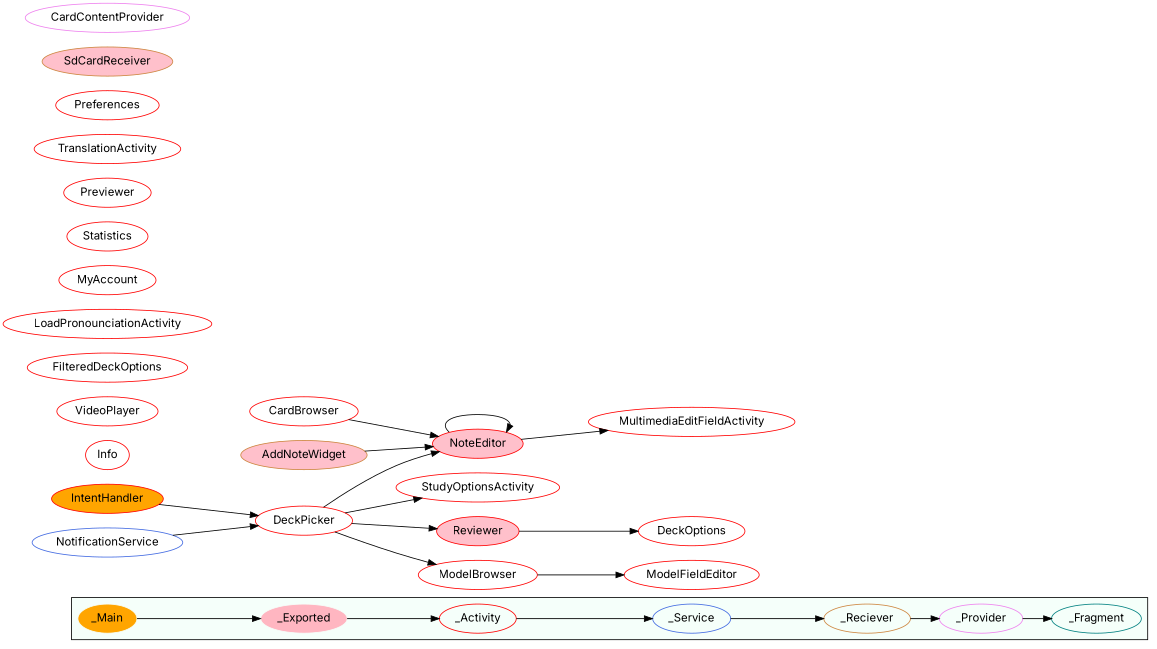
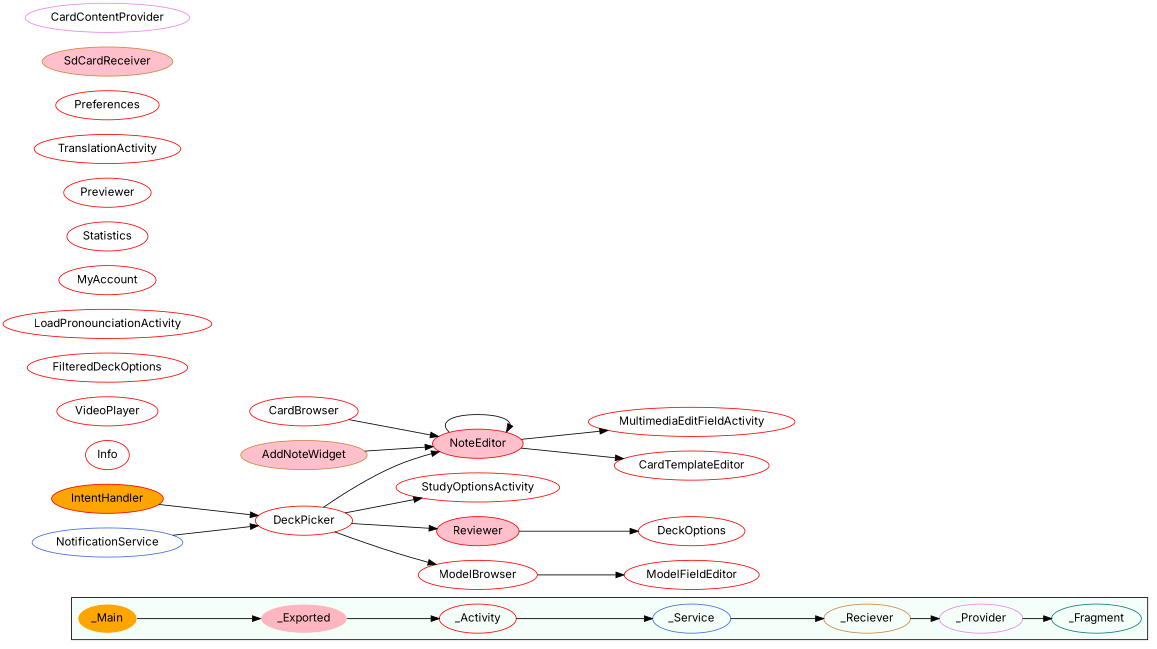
  digraph {
    fontname=Inter
    rankdir=LR
    node [color=red fontname=Inter]
    edge [fontname=Inter]
    _Activity
    _Service [color=royalblue]
    _Reciever [color=peru]
    _Provider [color=violet]
    _Fragment [color=teal]
    _Main [color=mintcream fillcolor=orange style=filled]
    _Exported [color=mintcream fillcolor=lightpink style=filled]
    DeckPicker
    StudyOptionsActivity
    Reviewer [fillcolor=pink style=filled]
    NoteEditor [fillcolor=pink style=filled]
    ModelBrowser
    DeckOptions
    MultimediaEditFieldActivity
+   CardTemplateEditor
    ModelFieldEditor
    Info
    VideoPlayer
    FilteredDeckOptions
    IntentHandler [fillcolor=orange style=filled]
    LoadPronounciationActivity
    CardBrowser
    MyAccount
    Statistics
    Previewer
    TranslationActivity
    Preferences
    NotificationService [color=royalblue]
    AddNoteWidget [color=peru fillcolor=pink style=filled]
    SdCardReceiver [color=peru fillcolor=pink style=filled]
    CardContentProvider [color=violet]
    subgraph cluster_1 {
      bgcolor=mintcream
      _Activity
      _Service
      _Reciever
      _Provider
      _Fragment
      _Main
      _Exported
    }
    _Activity -> _Service
    _Service -> _Reciever
    _Reciever -> _Provider
    _Provider -> _Fragment
    _Main -> _Exported
    _Exported -> _Activity
    DeckPicker -> StudyOptionsActivity
    DeckPicker -> Reviewer
    DeckPicker -> NoteEditor
    DeckPicker -> ModelBrowser
    Reviewer -> DeckOptions
    NoteEditor -> NoteEditor
    NoteEditor -> MultimediaEditFieldActivity
+   NoteEditor -> CardTemplateEditor
    ModelBrowser -> ModelFieldEditor
    IntentHandler -> DeckPicker
    CardBrowser -> NoteEditor
    NotificationService -> DeckPicker
    AddNoteWidget -> NoteEditor
  }
